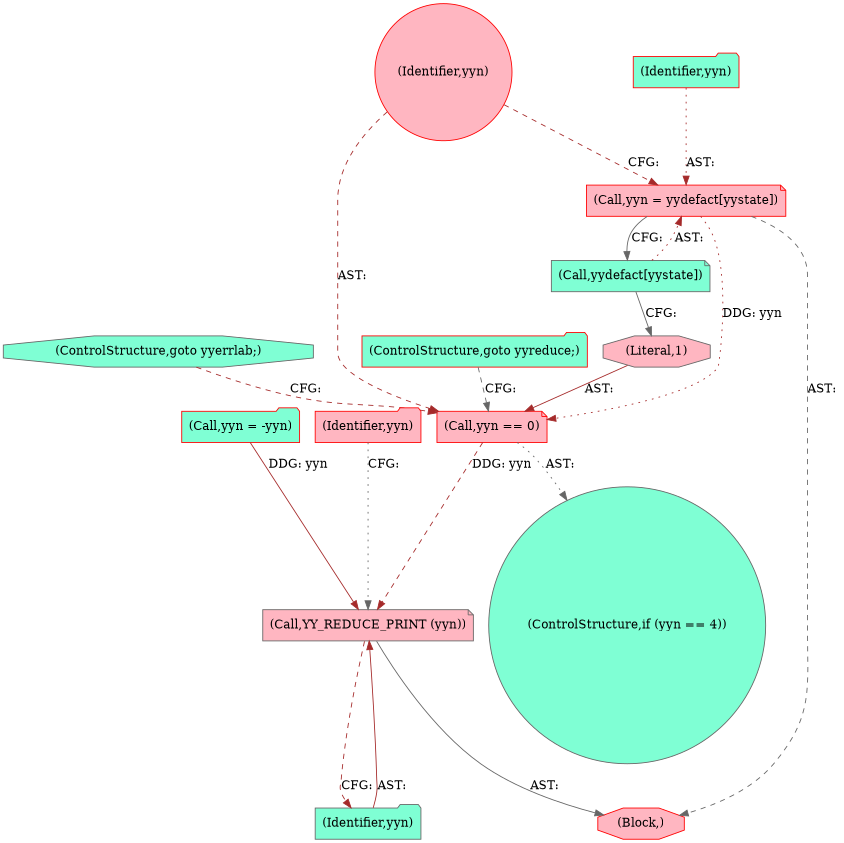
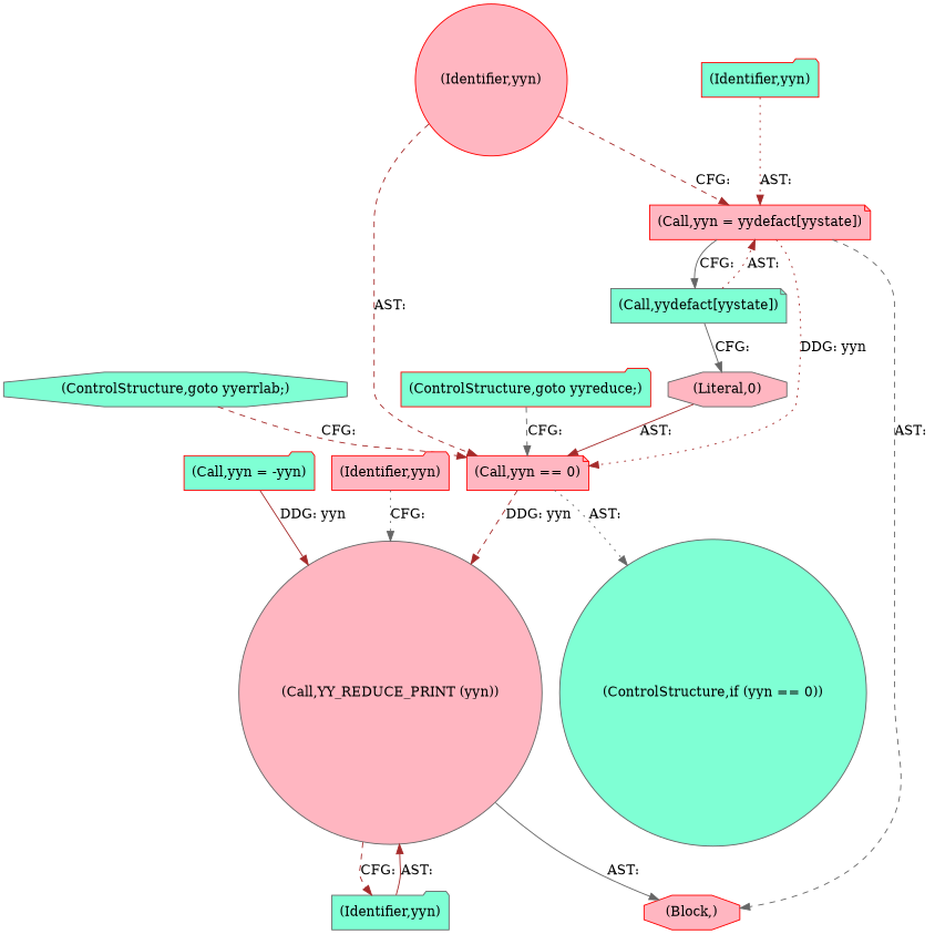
  digraph {
    node [color=red fillcolor=lightpink shape=folder style=filled]
    edge [color=brown style=dashed]
    n1 [label="(Call,yyn = yydefact[yystate])" shape=note]
    n2 [label="(Call,yyn == 0)" shape=note]
    n3 [label="(Block,)" shape=octagon]
    n4 [color=gray40 fillcolor=aquamarine label="(Call,yydefact[yystate])" shape=note]
-   n5 [color=gray40 label="(Call,YY_REDUCE_PRINT (yyn))" shape=note]
-   n6 [color=gray40 fillcolor=aquamarine label="(ControlStructure,if (yyn == 4))" shape=circle]
-   n7 [color=gray40 label="(Literal,1)" shape=octagon]
+   n5 [color=gray40 label="(Call,YY_REDUCE_PRINT (yyn))" shape=circle]
+   n6 [color=gray40 fillcolor=aquamarine label="(ControlStructure,if (yyn == 0))" shape=circle]
+   n7 [color=gray40 label="(Literal,0)" shape=octagon]
    n8 [color=gray40 fillcolor=aquamarine label="(Identifier,yyn)"]
    n9 [fillcolor=aquamarine label="(Identifier,yyn)"]
    n10 [fillcolor=aquamarine label="(ControlStructure,goto yyreduce;)"]
    n11 [fillcolor=aquamarine label="(Call,yyn = -yyn)"]
    n12 [color=gray40 fillcolor=aquamarine label="(ControlStructure,goto yyerrlab;)" shape=octagon]
    n13 [label="(Identifier,yyn)"]
    n14 [label="(Identifier,yyn)" shape=circle]
    n1 -> n2 [label="DDG: yyn" style=dotted]
    n1 -> n3 [color=gray40 label="AST: "]
    n1 -> n4 [color=gray40 label="CFG: " style=solid]
    n2 -> n5 [label="DDG: yyn"]
    n2 -> n6 [color=gray40 label="AST: " style=dotted]
    n4 -> n1 [label="AST: " style=dotted]
    n4 -> n7 [color=gray40 label="CFG: " style=solid]
    n5 -> n3 [color=gray40 label="AST: " style=solid]
    n5 -> n8 [label="CFG: "]
    n7 -> n2 [label="AST: " style=solid]
    n8 -> n5 [label="AST: " style=solid]
    n9 -> n1 [label="AST: " style=dotted]
    n10 -> n2 [color=gray40 label="CFG: "]
    n11 -> n5 [label="DDG: yyn" style=solid]
    n12 -> n2 [label="CFG: "]
    n13 -> n5 [color=gray40 label="CFG: " style=dotted]
    n14 -> n1 [label="CFG: "]
    n14 -> n2 [label="AST: "]
  }
